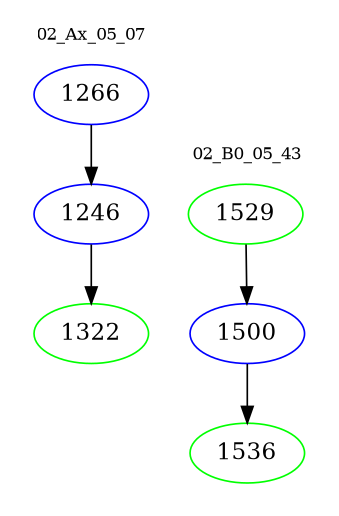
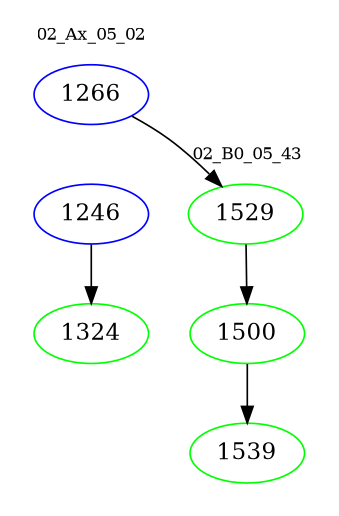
  digraph {
    node [color=blue]
    edge [color=black]
    n1 [label=1266]
    n2 [label=1246]
-   n3 [color=green label=1322]
+   n3 [color=green label=1324]
    n4 [color=green label=1529]
-   n5 [label=1500]
-   n6 [color=green label=1536]
+   n5 [color=green label=1500]
+   n6 [color=green label=1539]
    subgraph cluster_1 {
      color=white
      fontsize=10
-     label="02_Ax_05_07"
+     label="02_Ax_05_02"
      n1
      n2
      n3
    }
    subgraph cluster_2 {
      color=white
      fontsize=10
      label="02_B0_05_43"
      n4
      n5
      n6
    }
-   n1 -> n2
+   n1 -> n4
    n2 -> n3
    n4 -> n5
    n5 -> n6
  }
